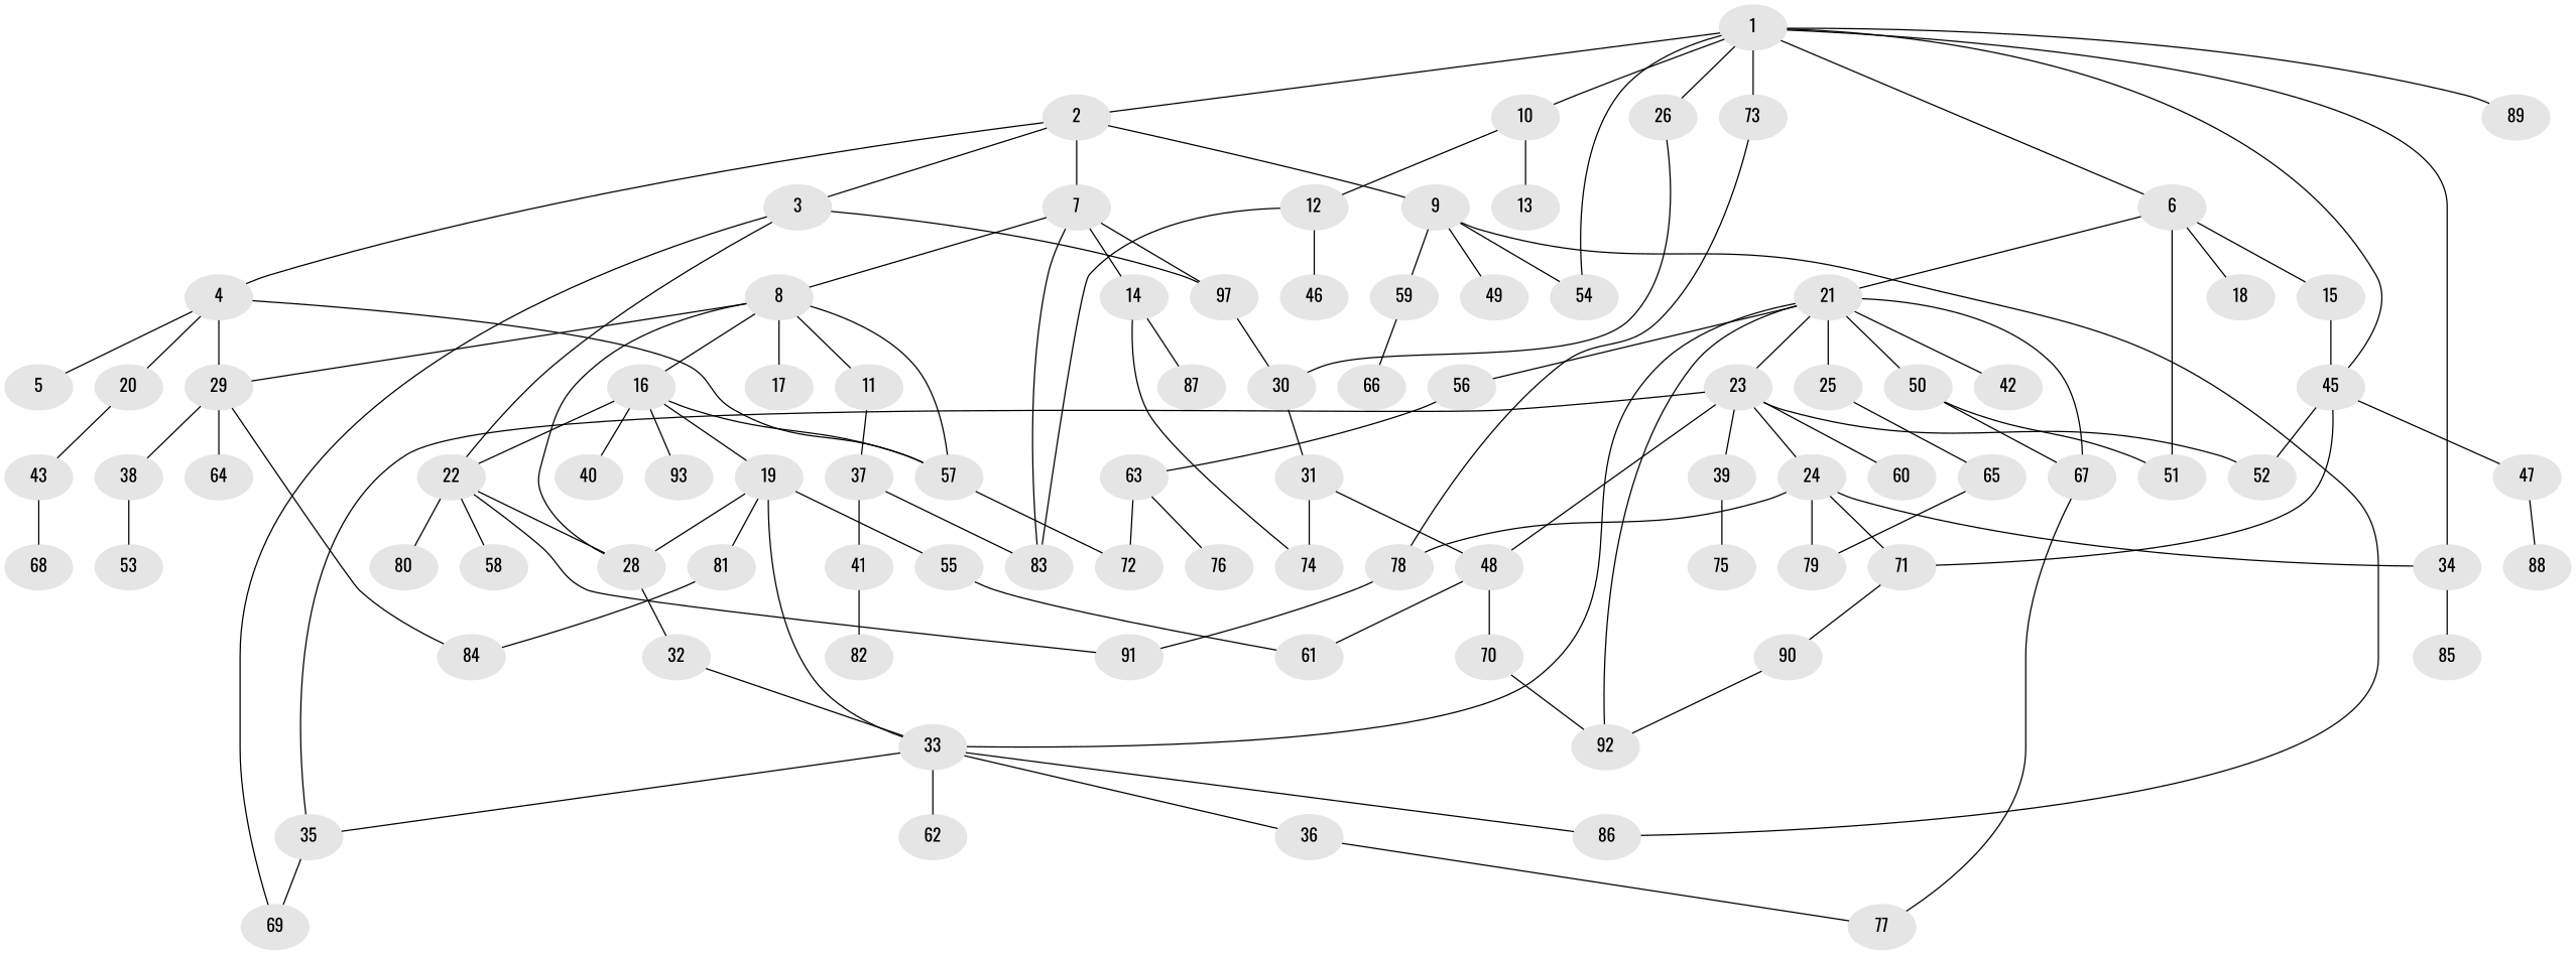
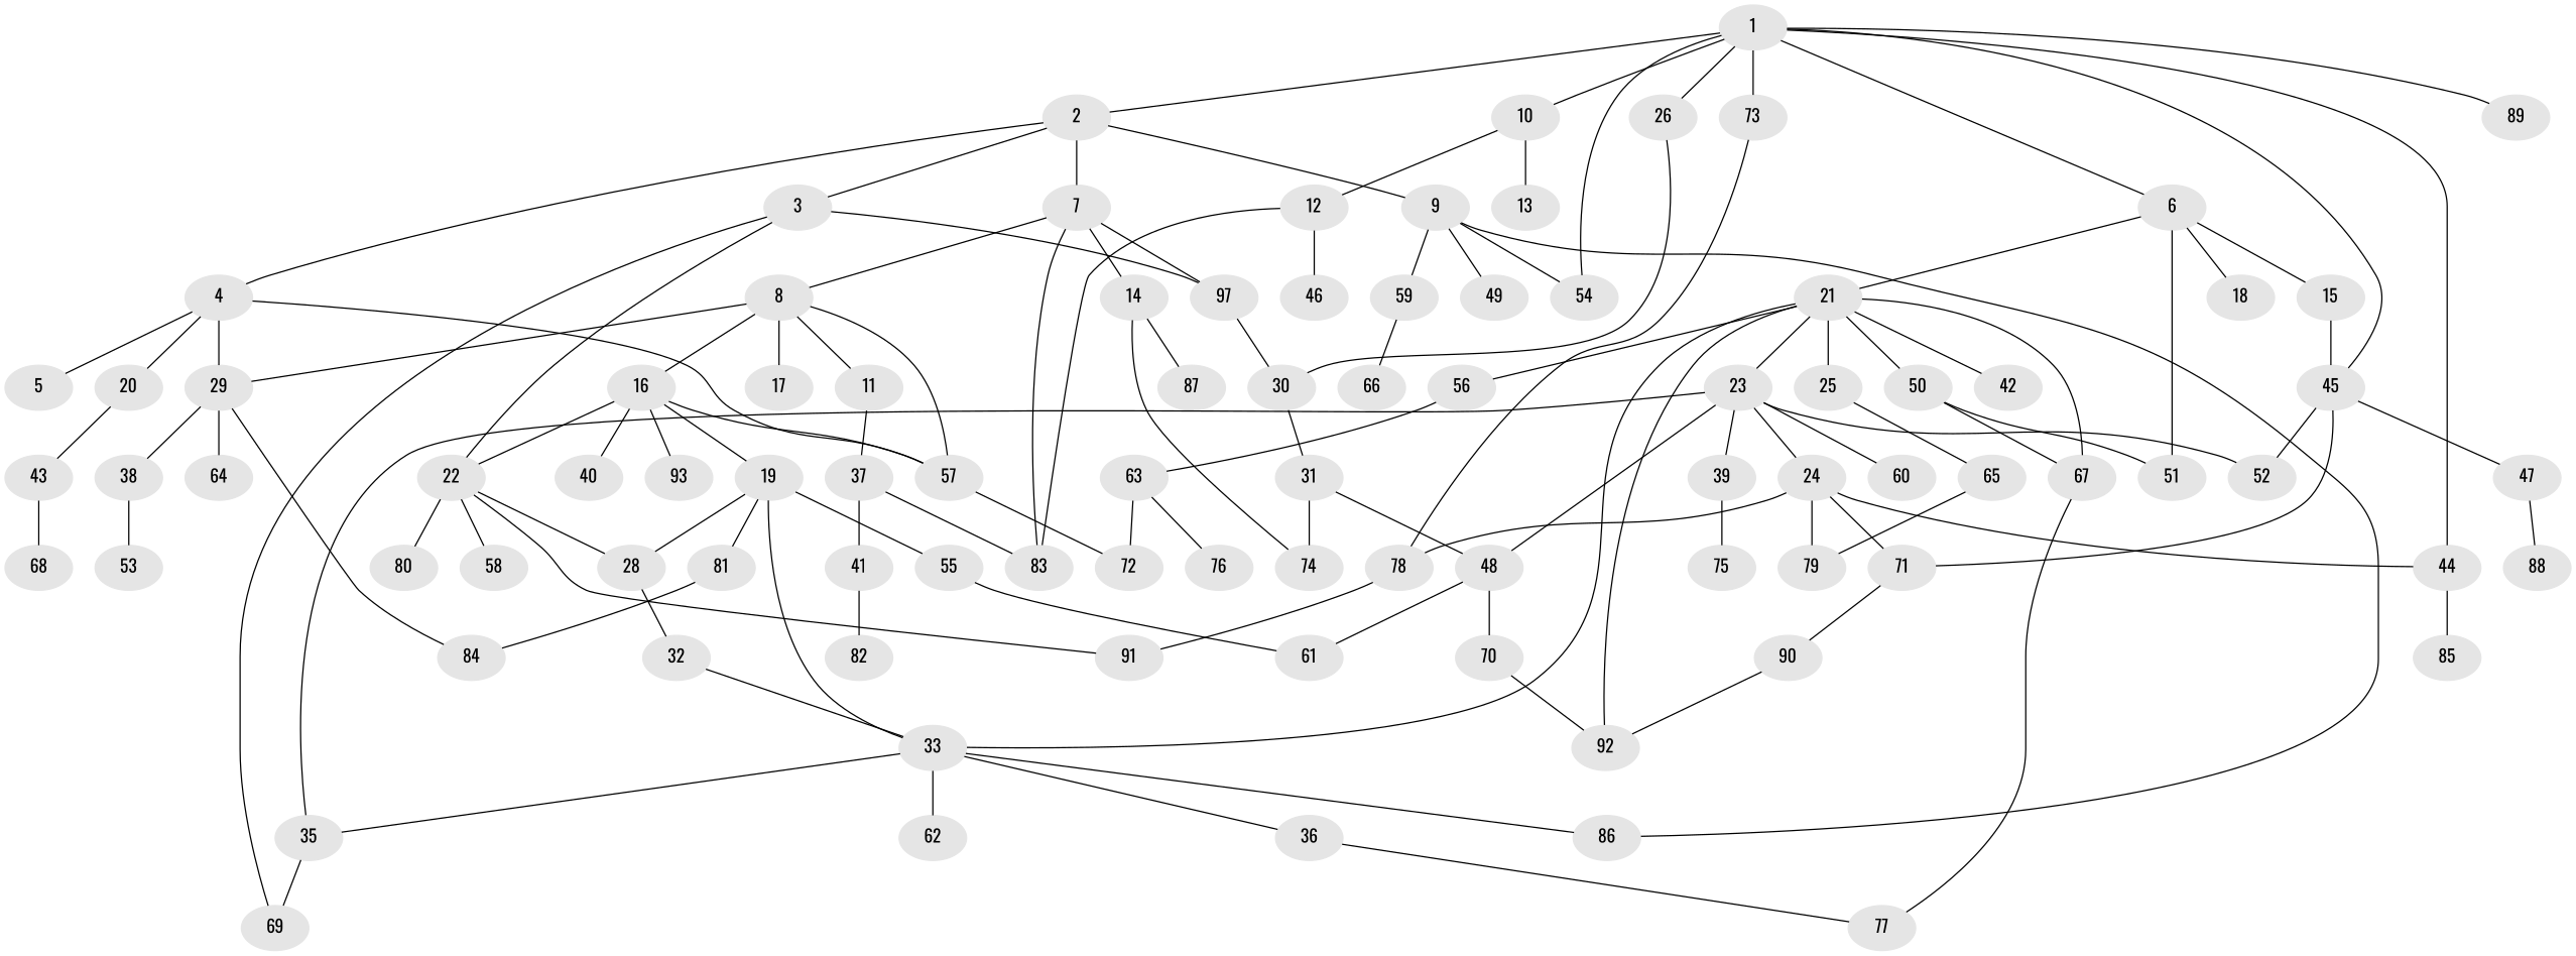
  graph {
    fontname=Oswald
    node [color=gray90 fontname=Oswald style=filled]
    edge [fontname=Oswald]
    1
    2
    6
    10
    26
-   34
+   34 [label=44]
    45
    54
    73
    89
    3
    4
    7
    9
    15
    18
    21
    51
    12
    13
    30
    85
    52
    71
    47
    78
    22
    n28 [label=97]
    69
    5
    20
    29
    57
    8
    14
    83
    49
    59
    86
    28
    58
    80
    91
    43
    38
    64
    84
    72
    33
    23
    25
    42
    50
    56
    67
    92
    11
    16
    17
    74
    87
    37
    19
    40
    93
    32
    66
    46
    41
    55
    81
    35
    36
    62
    61
    68
    24
    39
    48
    60
    65
    63
    77
    79
    75
    70
    90
    31
    53
    82
    88
    76
    1 -- 2
    1 -- 6
    1 -- 10
    1 -- 26
    1 -- 34
    1 -- 45
    1 -- 54
    1 -- 73
    1 -- 89
    2 -- 3
    2 -- 4
    2 -- 7
    2 -- 9
    6 -- 15
    6 -- 18
    6 -- 21
    6 -- 51
    10 -- 12
    10 -- 13
    26 -- 30
    34 -- 85
    45 -- 52
    45 -- 71
    45 -- 47
    73 -- 78
    3 -- 22
    3 -- n28
    3 -- 69
    4 -- 5
    4 -- 20
    4 -- 29
    4 -- 57
    7 -- n28
    7 -- 8
    7 -- 14
    7 -- 83
    9 -- 54
    9 -- 49
    9 -- 59
    9 -- 86
    15 -- 45
    21 -- 33
    21 -- 23
    21 -- 25
    21 -- 42
    21 -- 50
    21 -- 56
    21 -- 67
    21 -- 92
    12 -- 83
    12 -- 46
    30 -- 31
    71 -- 90
    47 -- 88
    78 -- 91
    22 -- 28
    22 -- 58
    22 -- 80
    22 -- 91
    n28 -- 30
    20 -- 43
    29 -- 38
    29 -- 64
    29 -- 84
    57 -- 72
    8 -- 29
    8 -- 57
-   8 -- 28
    8 -- 11
    8 -- 16
    8 -- 17
    14 -- 74
    14 -- 87
    59 -- 66
    28 -- 32
    43 -- 68
    38 -- 53
    33 -- 86
    33 -- 35
    33 -- 36
    33 -- 62
    23 -- 52
    23 -- 35
    23 -- 24
    23 -- 39
    23 -- 48
    23 -- 60
    25 -- 65
    50 -- 51
    50 -- 67
    56 -- 63
    67 -- 77
    11 -- 37
    16 -- 22
    16 -- 57
    16 -- 19
    16 -- 40
    16 -- 93
    37 -- 83
    37 -- 41
    19 -- 28
    19 -- 33
    19 -- 55
    19 -- 81
    32 -- 33
    41 -- 82
    55 -- 61
    81 -- 84
    35 -- 69
    36 -- 77
    24 -- 34
    24 -- 71
    24 -- 78
    24 -- 79
    39 -- 75
    48 -- 61
    48 -- 70
    65 -- 79
    63 -- 72
    63 -- 76
    70 -- 92
    90 -- 92
    31 -- 74
    31 -- 48
  }
